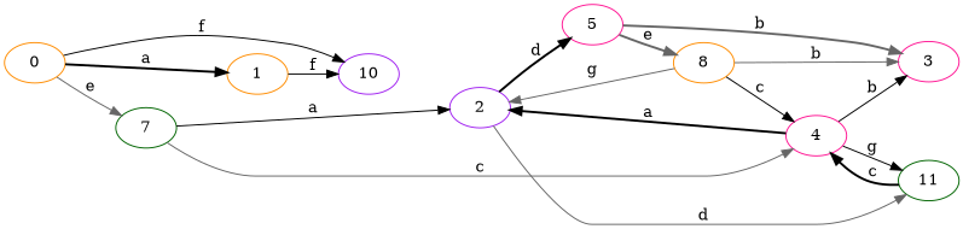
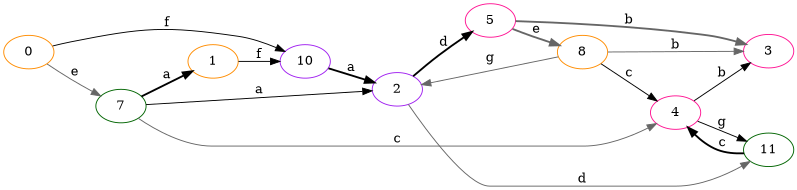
  strict digraph {
    rankdir=LR
    node [color=darkorange]
    edge [color=black style=solid]
    0
    1
    7 [color=darkgreen]
    10 [color=purple]
    2 [color=purple]
    4 [color=deeppink]
    5 [color=deeppink]
    11 [color=darkgreen]
    3 [color=deeppink]
    8
-   0 -> 1 [label=a style=bold]
+   7 -> 1 [label=a style=bold]
    0 -> 7 [color=gray40 label=e]
    0 -> 10 [label=f]
    1 -> 10 [label=f]
    7 -> 2 [label=a]
    7 -> 4 [color=gray40 label=c]
-   4 -> 2 [label=a style=bold]
+   10 -> 2 [label=a style=bold]
    2 -> 5 [label=d style=bold]
    2 -> 11 [color=gray40 label=d]
    4 -> 11 [label=g]
    4 -> 3 [label=b]
    5 -> 3 [color=gray40 label=b style=bold]
    5 -> 8 [color=gray40 label=e style=bold]
    11 -> 4 [label=c style=bold]
    8 -> 2 [color=gray40 label=g]
    8 -> 4 [label=c]
    8 -> 3 [color=gray40 label=b]
  }
